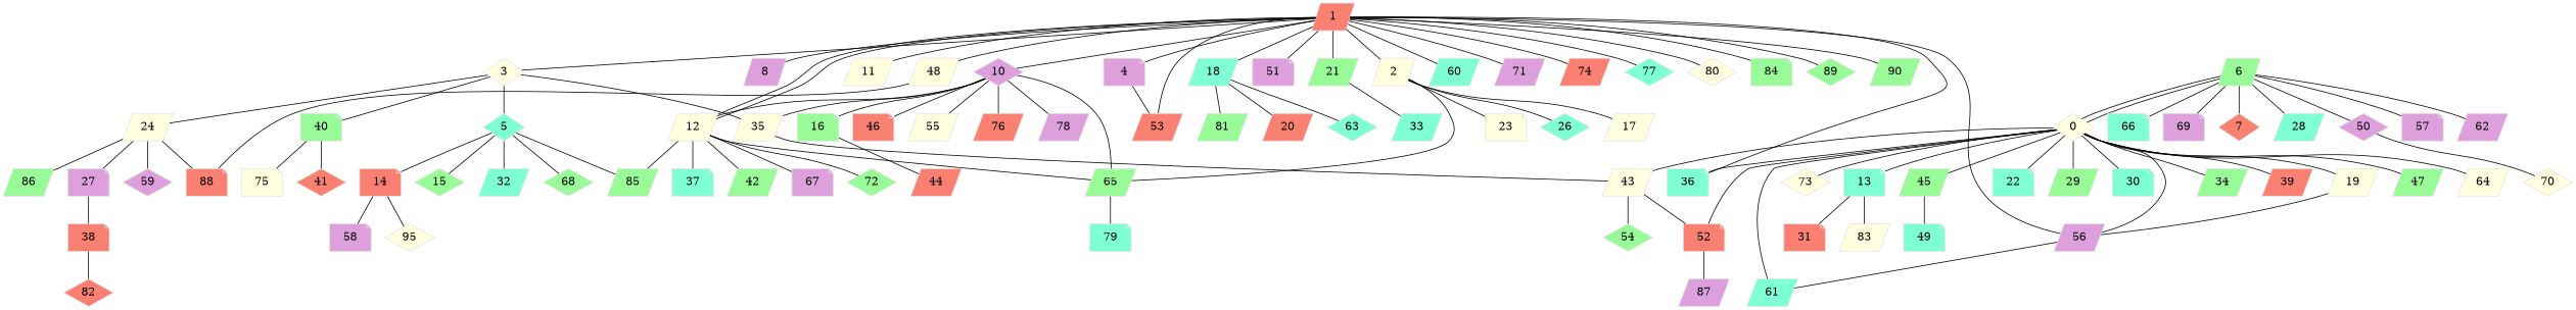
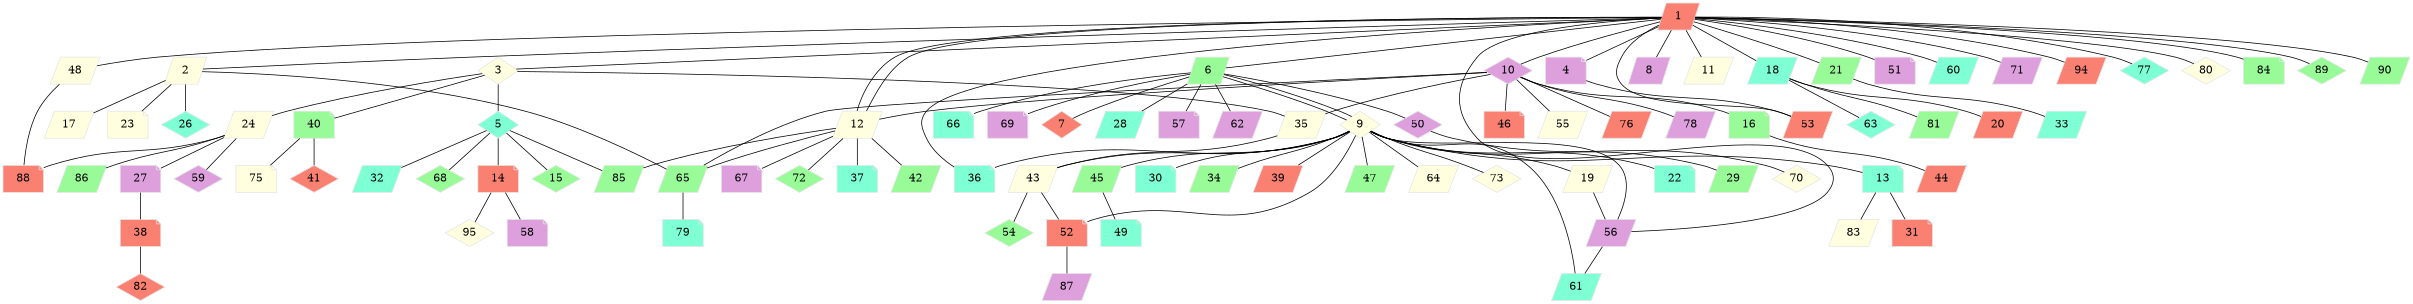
  graph {
    node [color=gray90 fillcolor=lightyellow shape=parallelogram style=filled]
    1 [fillcolor=salmon]
    2
    3 [shape=diamond]
    4 [fillcolor=plum shape=note]
    6 [fillcolor=palegreen]
    8 [fillcolor=plum]
    10 [fillcolor=plum shape=diamond]
    11
    12
    18 [fillcolor=aquamarine]
    21 [fillcolor=palegreen]
    36 [fillcolor=aquamarine shape=note]
    48
    51 [fillcolor=plum shape=note]
    53 [fillcolor=salmon]
    56 [fillcolor=plum]
    60 [fillcolor=aquamarine]
    71 [fillcolor=plum]
-   74 [fillcolor=salmon]
+   74 [fillcolor=salmon label=94]
    77 [fillcolor=aquamarine shape=diamond]
    80 [shape=diamond]
    84 [fillcolor=palegreen shape=note]
    89 [fillcolor=palegreen shape=diamond]
    90 [fillcolor=palegreen]
    17
    23 [shape=note]
    26 [fillcolor=aquamarine shape=diamond]
    65 [fillcolor=palegreen]
    5 [fillcolor=aquamarine shape=diamond]
    24
    35
    40 [fillcolor=palegreen shape=note]
    7 [fillcolor=salmon shape=diamond]
-   9 [shape=diamond label=0]
+   9 [shape=diamond]
    28 [fillcolor=aquamarine]
    50 [fillcolor=plum shape=diamond]
    57 [fillcolor=plum shape=note]
    62 [fillcolor=plum]
    66 [fillcolor=aquamarine shape=note]
    69 [fillcolor=plum shape=note]
    16 [fillcolor=palegreen shape=note]
    46 [fillcolor=salmon shape=note]
    55
    76 [fillcolor=salmon]
    78 [fillcolor=plum]
    85 [fillcolor=palegreen]
    37 [fillcolor=aquamarine shape=note]
    42 [fillcolor=palegreen]
    67 [fillcolor=plum shape=note]
    72 [fillcolor=palegreen shape=diamond]
    20 [fillcolor=salmon]
    63 [fillcolor=aquamarine shape=diamond]
    81 [fillcolor=palegreen]
    33 [fillcolor=aquamarine]
    88 [fillcolor=salmon shape=note]
    61 [fillcolor=aquamarine]
    79 [fillcolor=aquamarine shape=note]
    14 [fillcolor=salmon shape=note]
    15 [fillcolor=palegreen shape=diamond]
    32 [fillcolor=aquamarine]
    68 [fillcolor=palegreen shape=diamond]
    27 [fillcolor=plum shape=note]
    59 [fillcolor=plum shape=diamond]
    86 [fillcolor=palegreen]
    43
    41 [fillcolor=salmon shape=diamond]
    75 [shape=note]
    n68 [label=95 shape=diamond]
    58 [fillcolor=plum shape=note]
    13 [fillcolor=aquamarine shape=note]
    19
    22 [fillcolor=aquamarine shape=note]
    29 [fillcolor=palegreen]
    30 [fillcolor=aquamarine shape=note]
    34 [fillcolor=palegreen]
    39 [fillcolor=salmon]
    45 [fillcolor=palegreen]
    47 [fillcolor=palegreen]
    52 [fillcolor=salmon shape=note]
    64
    73 [shape=diamond]
    70 [shape=diamond]
    31 [fillcolor=salmon shape=note]
    83
    54 [fillcolor=palegreen shape=diamond]
    49 [fillcolor=aquamarine shape=note]
    87 [fillcolor=plum]
    44 [fillcolor=salmon]
    38 [fillcolor=salmon shape=note]
    82 [fillcolor=salmon shape=diamond]
    1 -- 2
    1 -- 3
    1 -- 4
+   1 -- 6
    1 -- 8
    1 -- 10
    1 -- 11
    1 -- 12
    1 -- 12
    1 -- 18
    1 -- 21
    1 -- 36
    1 -- 48
    1 -- 51
    1 -- 53
    1 -- 56
    1 -- 60
    1 -- 71
    1 -- 74
    1 -- 77
    1 -- 80
    1 -- 84
    1 -- 89
    1 -- 90
    2 -- 17
    2 -- 23
    2 -- 26
    2 -- 65
    3 -- 5
    3 -- 24
    3 -- 35
    3 -- 40
    4 -- 53
    6 -- 7
    6 -- 9
    6 -- 9
    6 -- 28
    6 -- 50
    6 -- 57
    6 -- 62
    6 -- 66
    6 -- 69
    10 -- 12
    10 -- 65
    10 -- 35
    10 -- 16
    10 -- 46
    10 -- 55
    10 -- 76
    10 -- 78
    12 -- 65
    12 -- 85
    12 -- 37
    12 -- 42
    12 -- 67
    12 -- 72
    18 -- 20
    18 -- 63
    18 -- 81
    21 -- 33
    48 -- 88
    56 -- 61
    65 -- 79
    5 -- 85
    5 -- 14
    5 -- 15
    5 -- 32
    5 -- 68
    24 -- 88
    24 -- 27
    24 -- 59
    24 -- 86
    35 -- 43
    40 -- 41
    40 -- 75
    9 -- 36
    9 -- 56
    9 -- 61
    9 -- 43
    9 -- 13
    9 -- 19
    9 -- 22
    9 -- 29
    9 -- 30
    9 -- 34
    9 -- 39
    9 -- 45
    9 -- 47
    9 -- 52
    9 -- 64
    9 -- 73
    50 -- 70
    16 -- 44
    14 -- n68
    14 -- 58
    27 -- 38
    43 -- 52
    43 -- 54
    13 -- 31
    13 -- 83
    19 -- 56
    45 -- 49
    52 -- 87
    38 -- 82
  }
